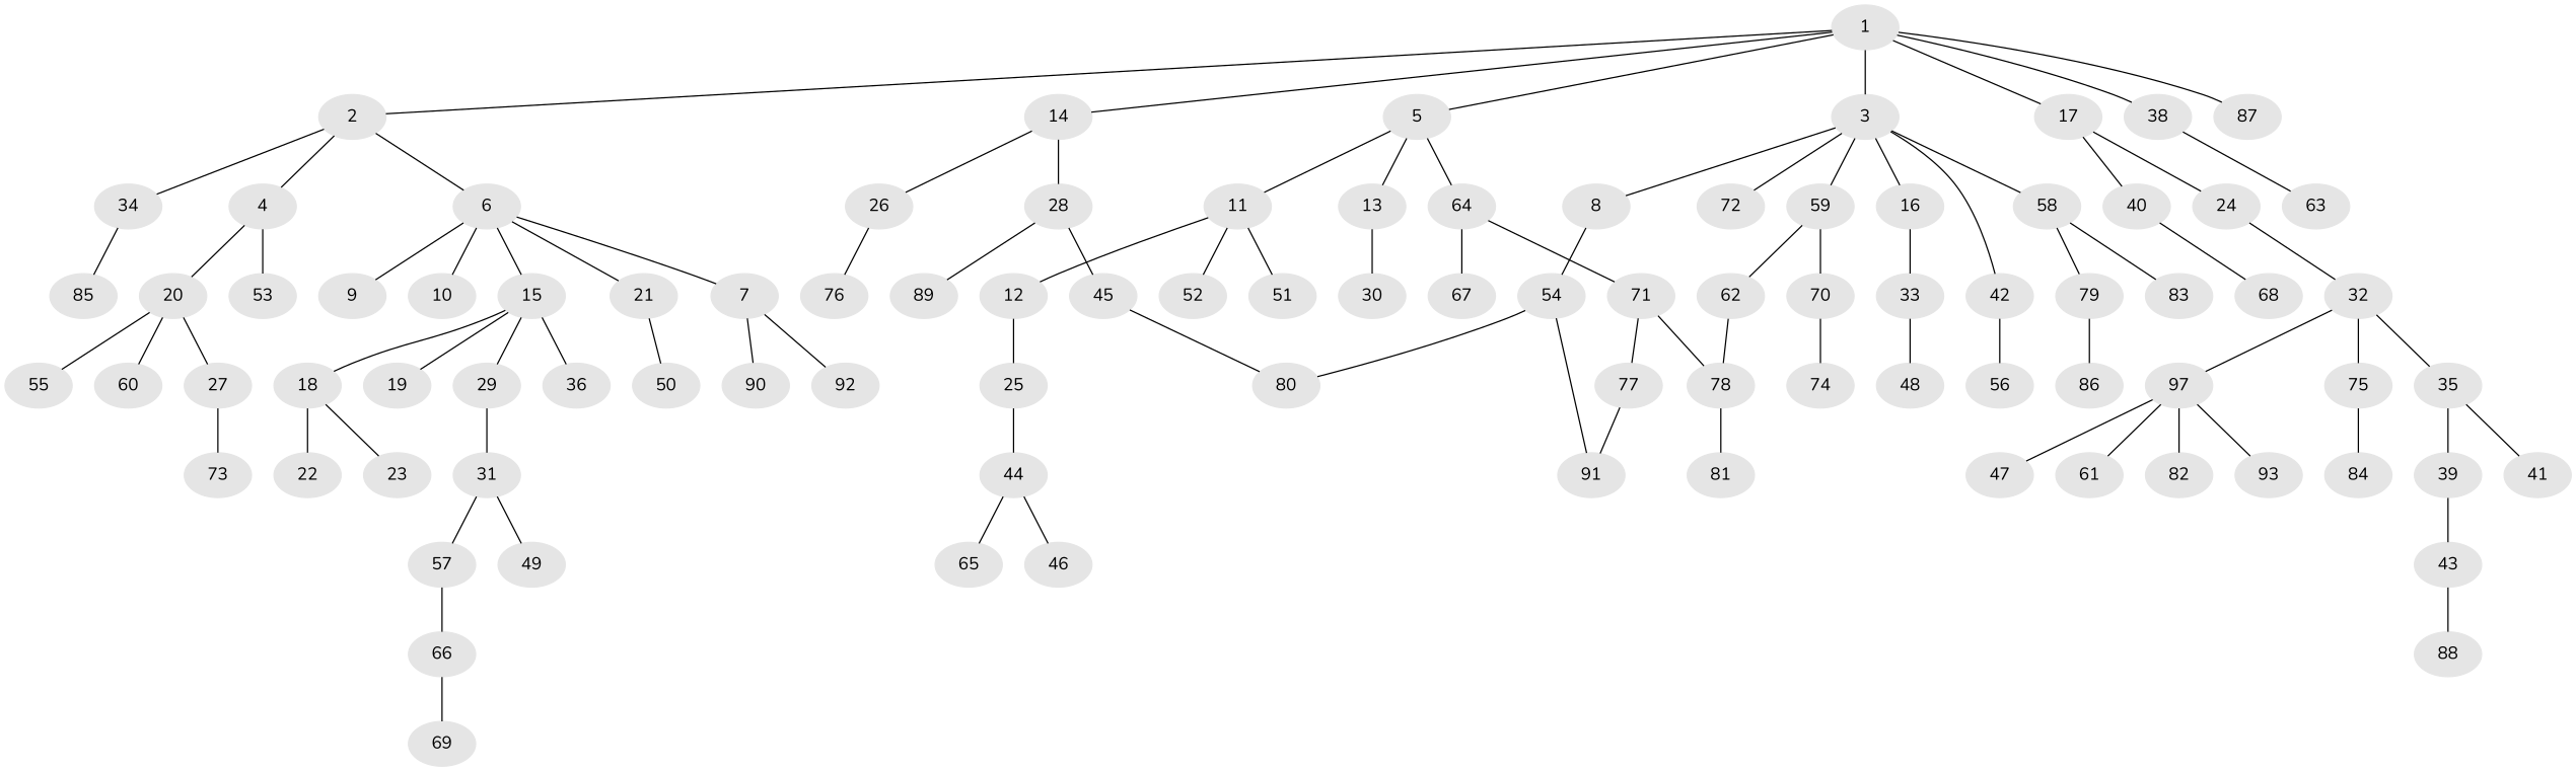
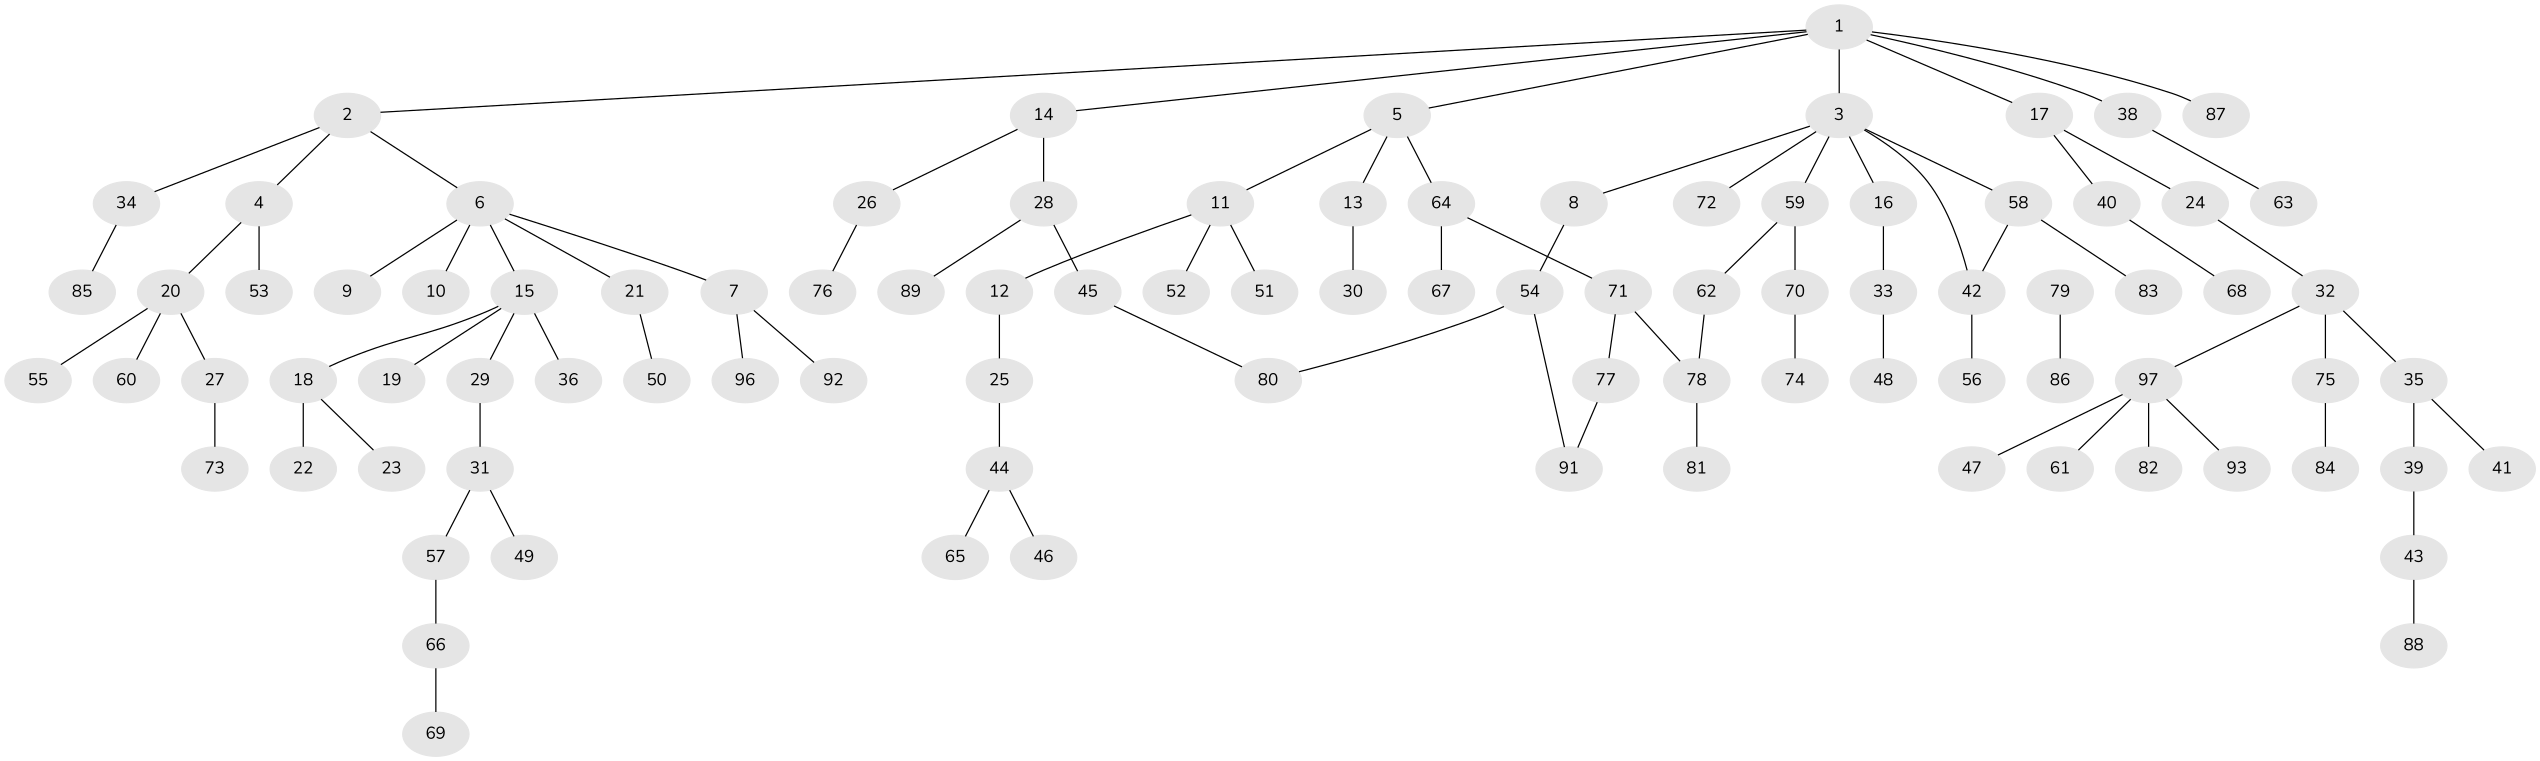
  graph {
    fontname=Nunito
    node [color=gray90 fontname=Nunito style=filled]
    edge [fontname=Nunito]
    1
    2
    3
    5
    14
    17
    38
    87
    4
    6
    34
    8
    16
    42
    58
    59
    72
    11
    13
    64
    26
    28
    24
    40
    63
    20
    53
    7
    9
    10
    15
    21
    85
    54
    33
    56
    79
    83
    62
    70
    27
    55
    60
    12
    51
    52
    30
    67
    71
-   90
+   90 [label=96]
    92
    18
    19
    29
    36
    50
    80
    91
    25
    44
    76
    45
    89
    22
    23
    31
    48
    32
    68
    73
    35
    n72 [label=97]
    75
    46
    65
    49
    57
    66
    39
    41
    47
    61
    82
    93
    84
    43
    88
    69
    86
    78
    74
    81
    77
    1 -- 2
    1 -- 3
    1 -- 5
    1 -- 14
    1 -- 17
    1 -- 38
    1 -- 87
    2 -- 4
    2 -- 6
    2 -- 34
    3 -- 8
    3 -- 16
    3 -- 42
    3 -- 58
    3 -- 59
    3 -- 72
    5 -- 11
    5 -- 13
    5 -- 64
    14 -- 26
    14 -- 28
    17 -- 24
    17 -- 40
    38 -- 63
    4 -- 20
    4 -- 53
    6 -- 7
    6 -- 9
    6 -- 10
    6 -- 15
    6 -- 21
    34 -- 85
    8 -- 54
    16 -- 33
    42 -- 56
-   58 -- 79
+   58 -- 42
    58 -- 83
    59 -- 62
    59 -- 70
    11 -- 12
    11 -- 51
    11 -- 52
    13 -- 30
    64 -- 67
    64 -- 71
    26 -- 76
    28 -- 45
    28 -- 89
    24 -- 32
    40 -- 68
    20 -- 27
    20 -- 55
    20 -- 60
    7 -- 90
    7 -- 92
    15 -- 18
    15 -- 19
    15 -- 29
    15 -- 36
    21 -- 50
    54 -- 80
    54 -- 91
    33 -- 48
    79 -- 86
    62 -- 78
    70 -- 74
    27 -- 73
    12 -- 25
    71 -- 78
    71 -- 77
    18 -- 22
    18 -- 23
    29 -- 31
    25 -- 44
    44 -- 46
    44 -- 65
    45 -- 80
    31 -- 49
    31 -- 57
    32 -- 35
    32 -- n72
    32 -- 75
    35 -- 39
    35 -- 41
    n72 -- 47
    n72 -- 61
    n72 -- 82
    n72 -- 93
    75 -- 84
    57 -- 66
    66 -- 69
    39 -- 43
    43 -- 88
    78 -- 81
    77 -- 91
  }
